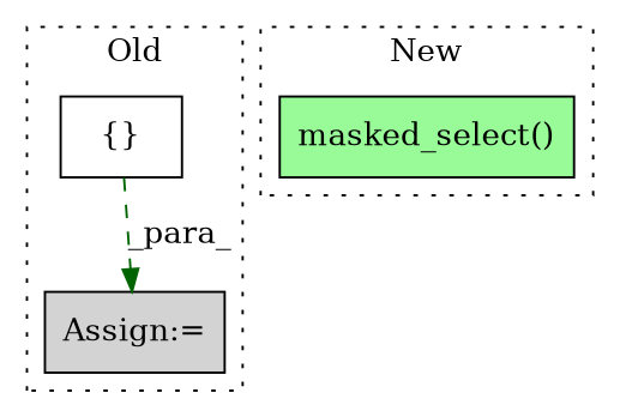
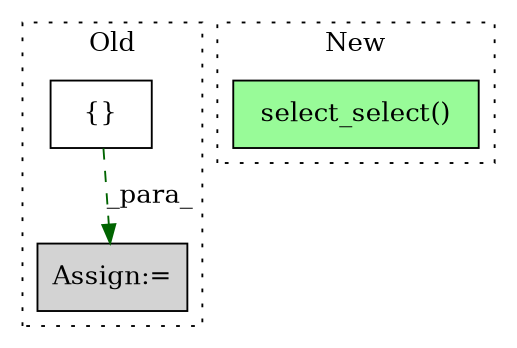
  digraph {
    node [shape=box style=filled]
    n1 [a=59 l="2,1" label="{}" s="8102,8102" fillcolor=white]
    n2 [a=68 l=3 label="Assign:=" s=8099 fillcolor=lightgrey]
-   n3 [a=75 l="20,1" label="masked_select()" s="8439,8478" fillcolor=palegreen]
+   n3 [a=75 l="20,1" label="select_select()" s="8439,8478" fillcolor=palegreen]
    subgraph cluster_1 {
      label=Old
      style=dotted
      n1
      n2
    }
    subgraph cluster_2 {
      label=New
      style=dotted
      n3
    }
    n1 -> n2 [label=_para_ color=darkgreen style=dashed]
  }
